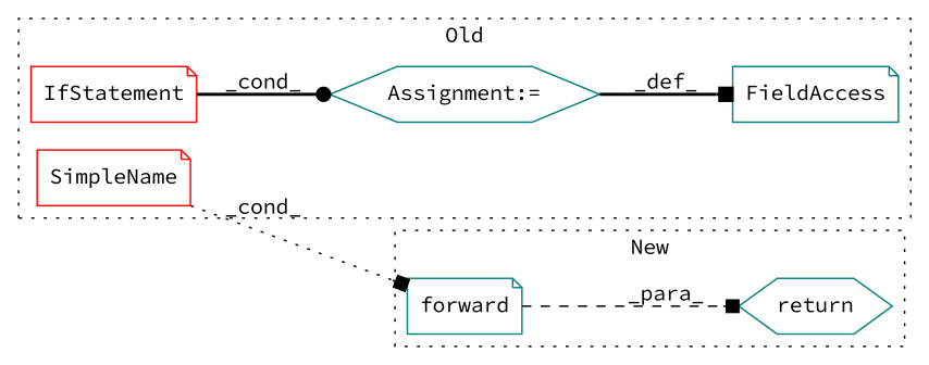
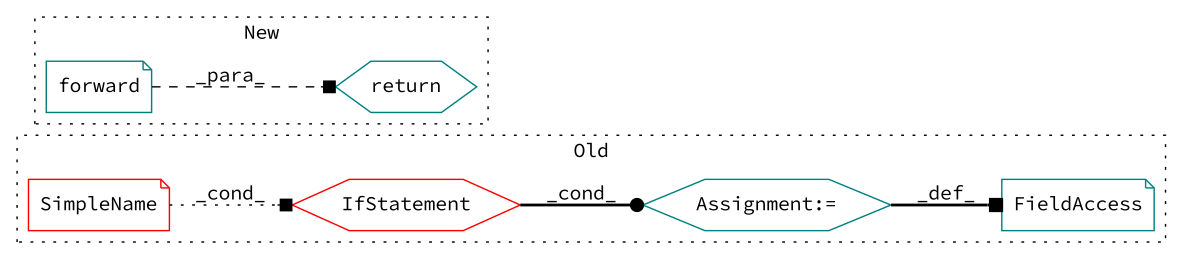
  digraph {
    fontname="Source Code Pro"
    rankdir=LR
    node [color=teal fontname="Source Code Pro" shape=hexagon]
    edge [arrowhead=box fontname="Source Code Pro" style=bold]
-   n1 [a=25 color=red l="4,2" label=IfStatement s="5941,5968" shape=note]
+   n1 [a=25 color=red l="4,2" label=IfStatement s="5941,5968"]
    n2 [a=7 l=1 label="Assignment:=" s=5990]
    n3 [a=42 color=red label=SimpleName shape=note]
    n4 [a=22 l=12 label=FieldAccess s=5978 shape=note]
    n5 [a=32 l="8,1" label=forward s="5038,5058" shape=note]
    n6 [a=41 l=7 label=return s=5023]
    subgraph cluster_1 {
      label=Old
      style=dotted
      n1
      n2
      n3
      n4
    }
    subgraph cluster_2 {
      label=New
      style=dotted
      n5
      n6
    }
    n1 -> n2 [arrowhead=dot label=_cond_]
    n2 -> n4 [label=_def_]
-   n3 -> n5 [label=_cond_ style=dotted]
+   n3 -> n1 [label=_cond_ style=dotted]
    n5 -> n6 [label=_para_ style=dashed]
  }
